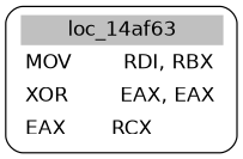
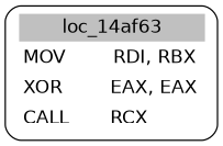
  digraph {
    fontname="DejaVu Sans"
-   n1 [fontname="DejaVu Sans" label=<<table border="0" cellborder="0" cellpadding="3"><tr><td align="center" colspan="2" bgcolor="grey">loc_14af63</td></tr><tr><td align="left">MOV        RDI, RBX</td></tr><tr><td align="left">XOR        EAX, EAX</td></tr><tr><td align="left">EAX       RCX</td></tr></table>> shape=Mrecord]
+   n1 [fontname="DejaVu Sans" label=<<table border="0" cellborder="0" cellpadding="3"><tr><td align="center" colspan="2" bgcolor="grey">loc_14af63</td></tr><tr><td align="left">MOV        RDI, RBX</td></tr><tr><td align="left">XOR        EAX, EAX</td></tr><tr><td align="left">CALL       RCX</td></tr></table>> shape=Mrecord]
  }
